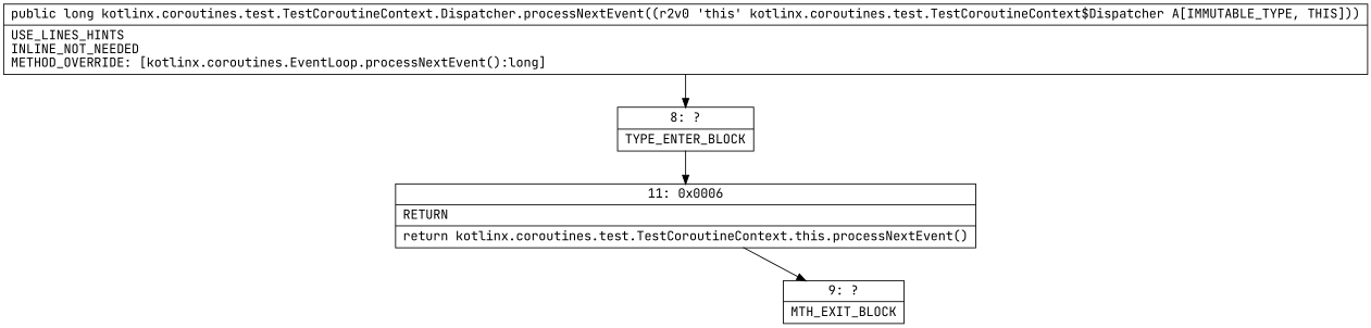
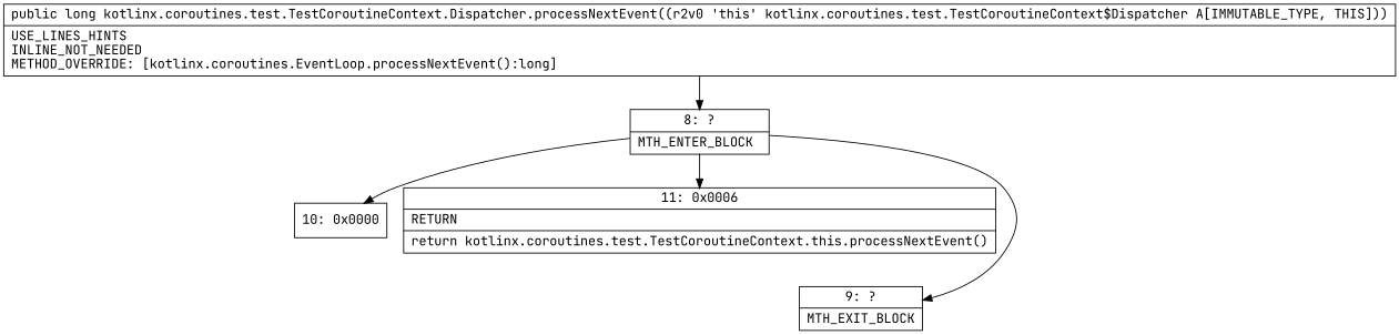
  digraph {
    fontname="JetBrains Mono"
    node [fontname="JetBrains Mono" shape=record]
    edge [fontname="JetBrains Mono"]
-   n1 [label="{8\:\ ?|TYPE_ENTER_BLOCK\l}"]
+   n1 [label="{8\:\ ?|MTH_ENTER_BLOCK\l}"]
+   n2 [label="{10\:\ 0x0000}"]
    n3 [label="{11\:\ 0x0006|RETURN\l|return kotlinx.coroutines.test.TestCoroutineContext.this.processNextEvent()\l}"]
    n4 [label="{9\:\ ?|MTH_EXIT_BLOCK\l}"]
    n5 [label="{public long kotlinx.coroutines.test.TestCoroutineContext.Dispatcher.processNextEvent((r2v0 'this' kotlinx.coroutines.test.TestCoroutineContext$Dispatcher A[IMMUTABLE_TYPE, THIS]))  | USE_LINES_HINTS\lINLINE_NOT_NEEDED\lMETHOD_OVERRIDE: [kotlinx.coroutines.EventLoop.processNextEvent():long]\l}"]
+   n1 -> n2
    n1 -> n3
-   n3 -> n4
+   n1 -> n4
    n5 -> n1
  }
